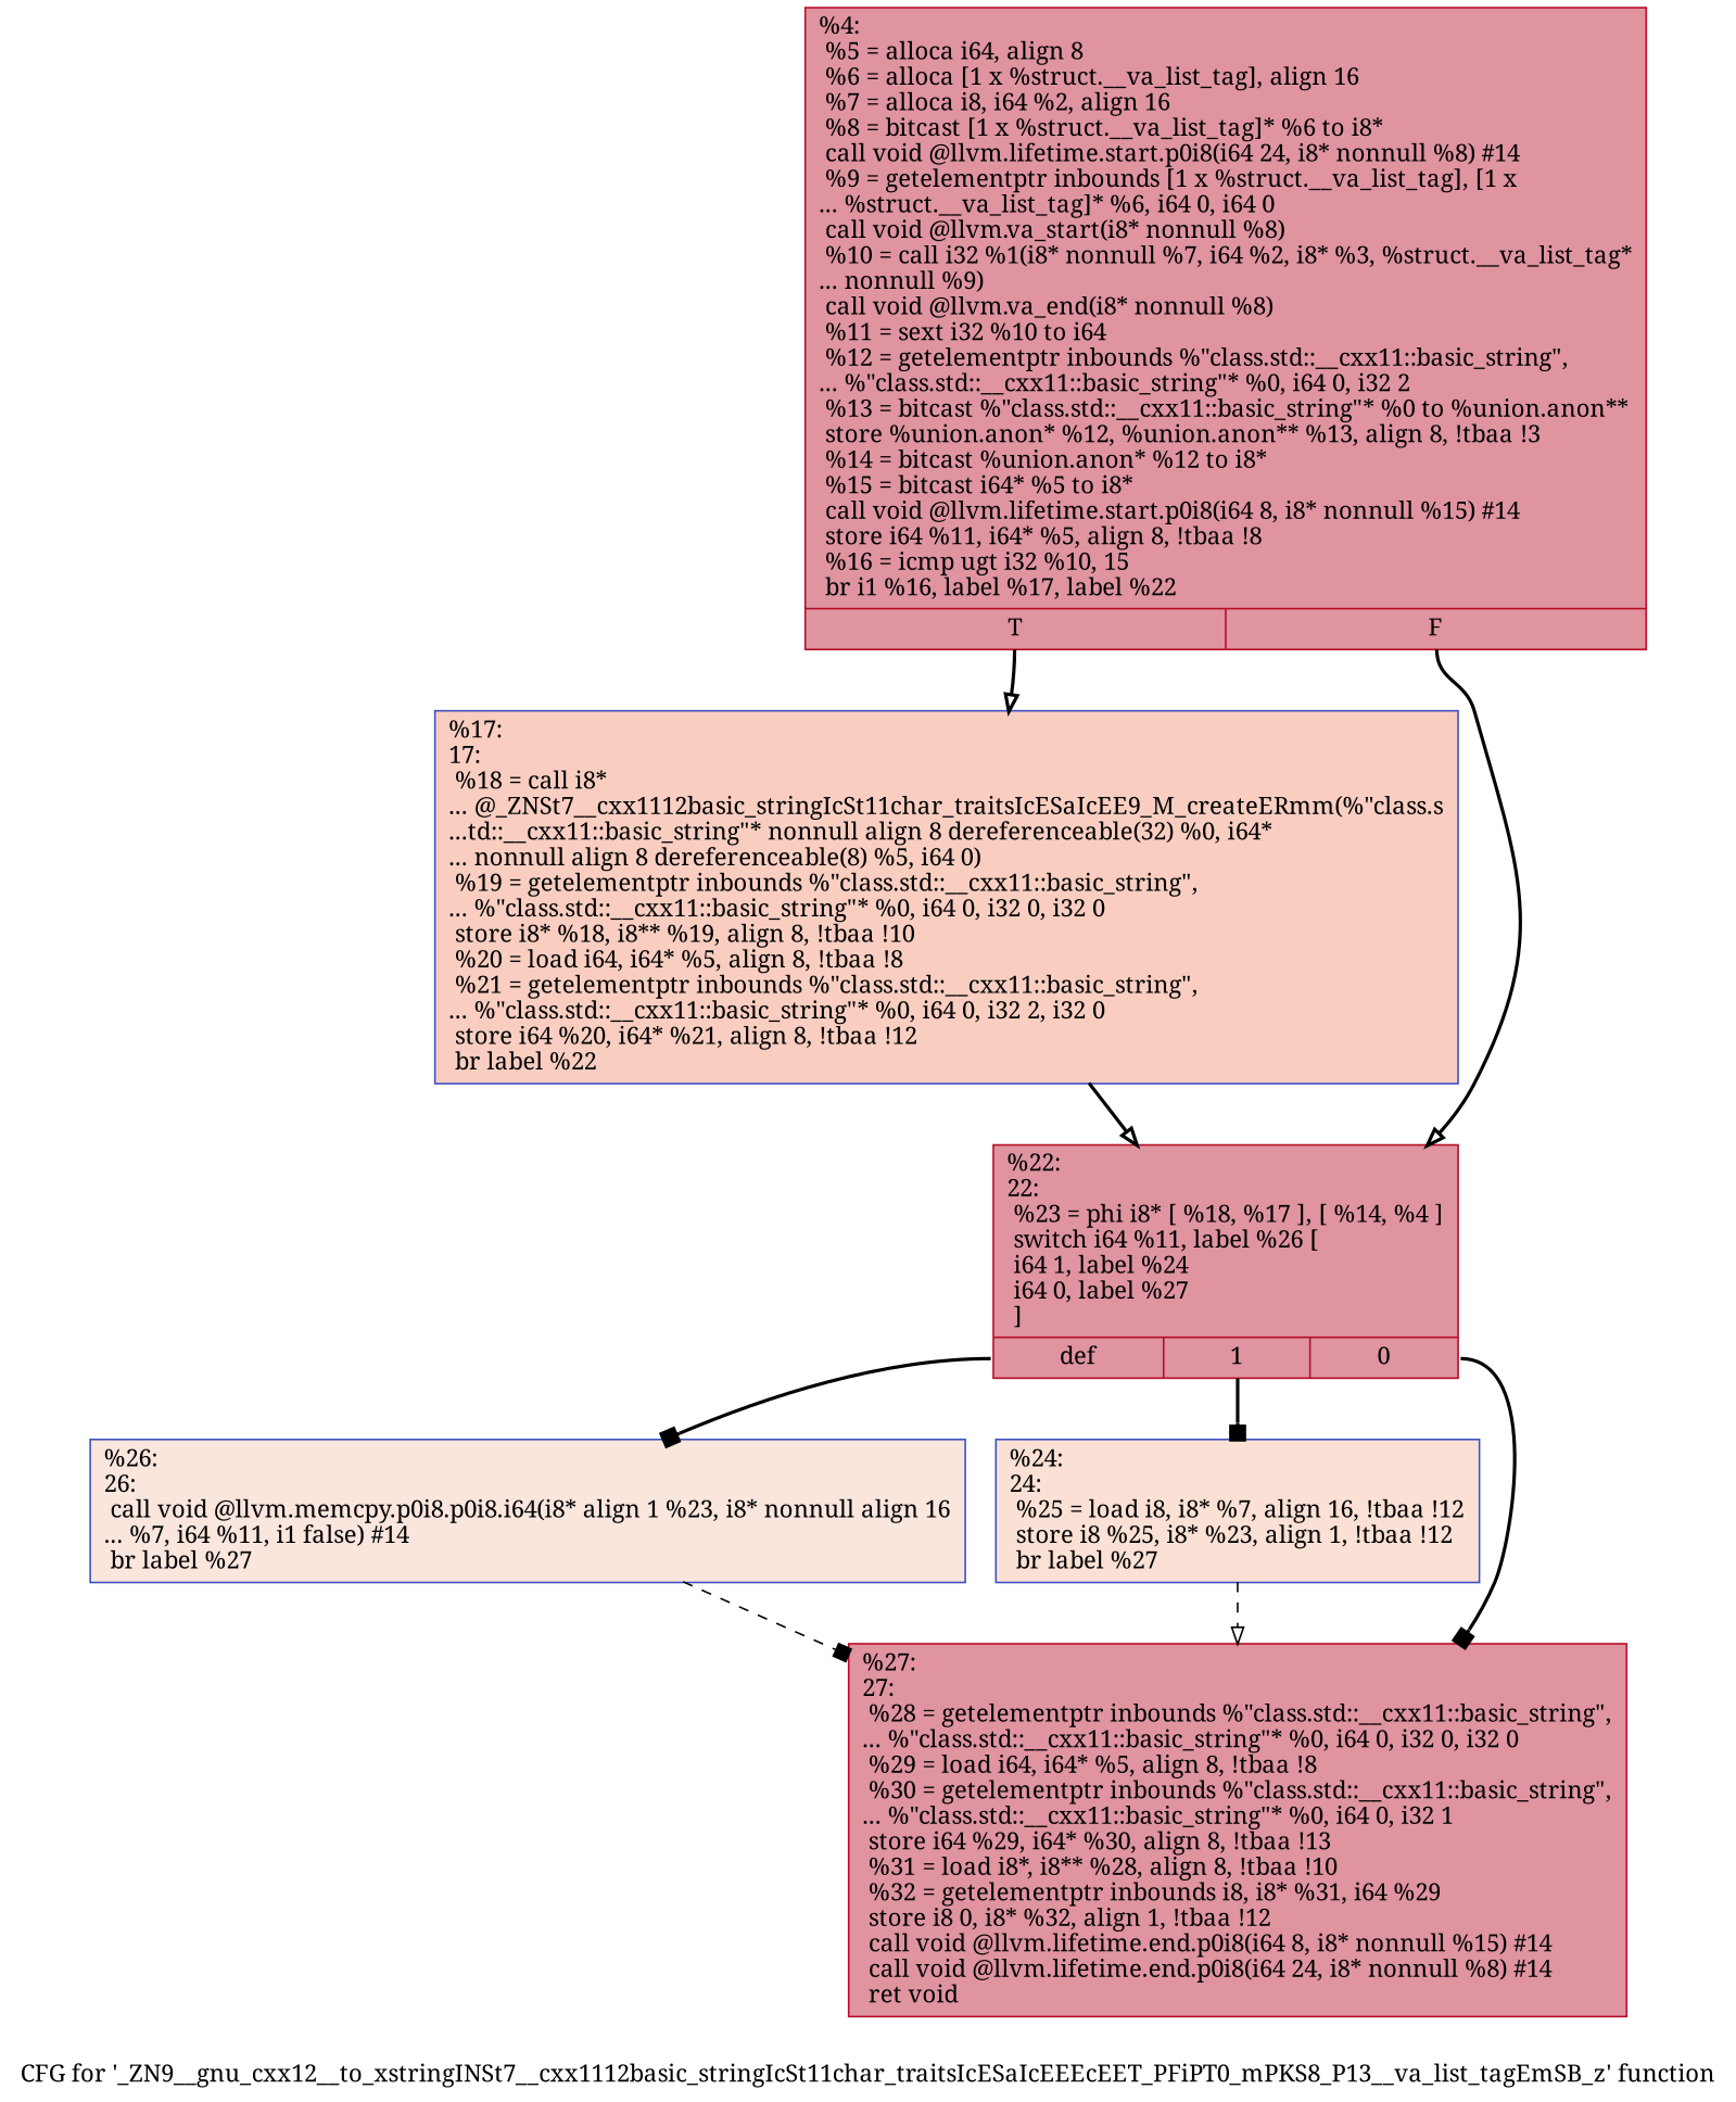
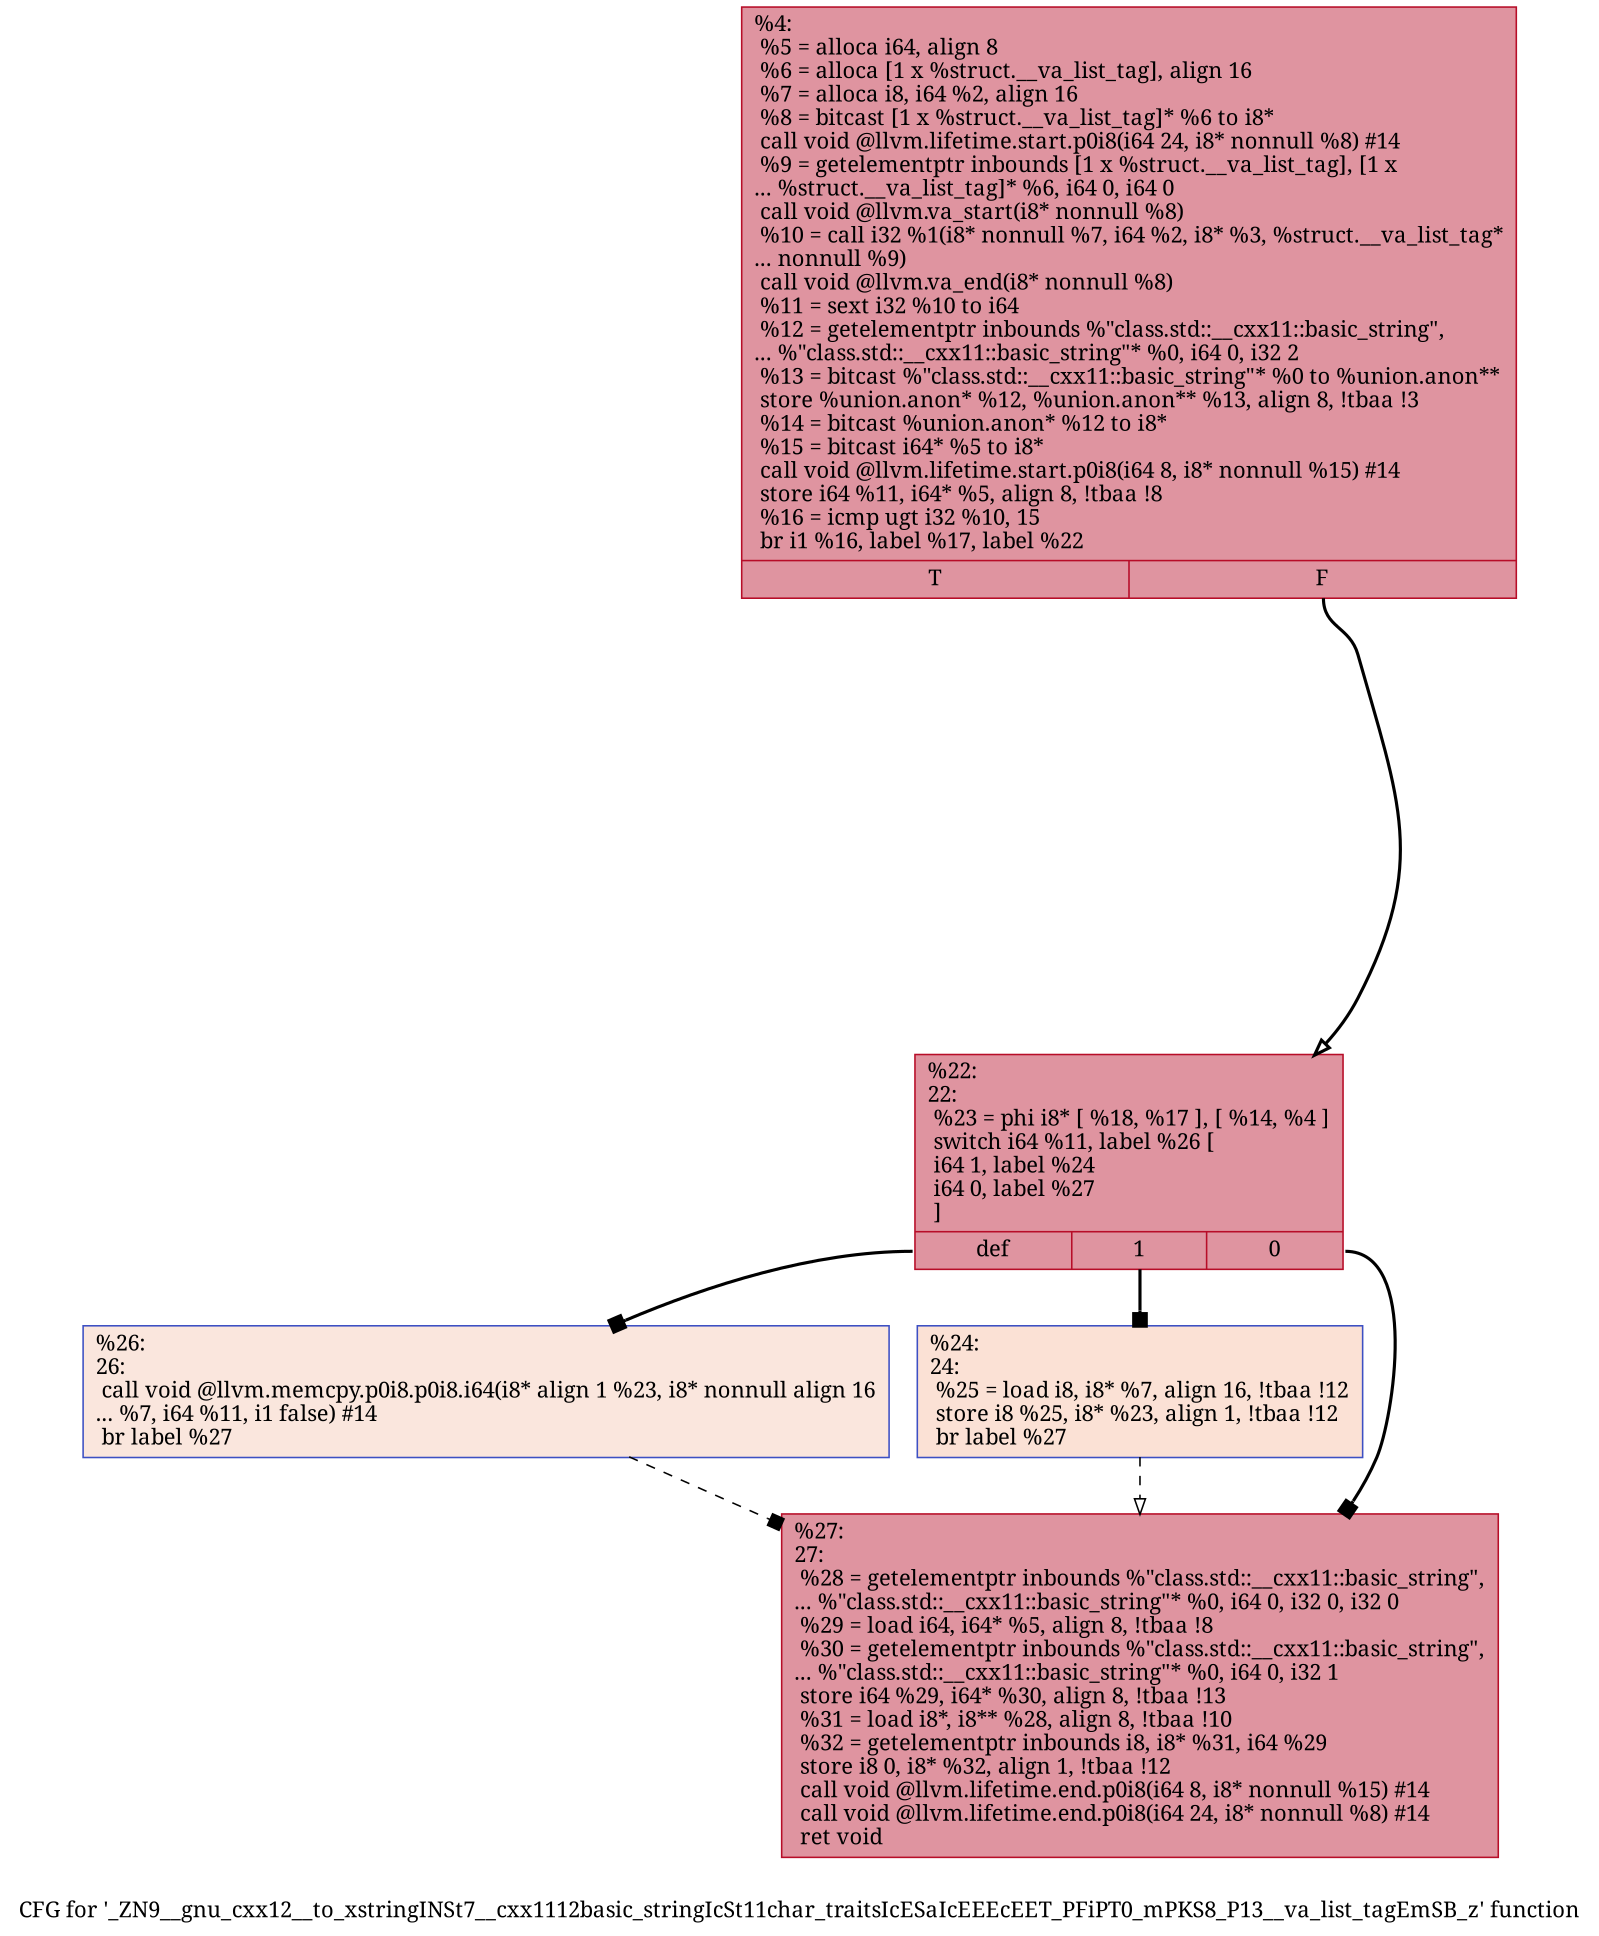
  digraph {
    label="CFG for '_ZN9__gnu_cxx12__to_xstringINSt7__cxx1112basic_stringIcSt11char_traitsIcESaIcEEEcEET_PFiPT0_mPKS8_P13__va_list_tagEmSB_z' function"
    fontname="Noto Serif"
    node [color="#b70d28ff" fillcolor="#b70d2870" shape=record style=filled fontname="Noto Serif"]
    edge [style=bold arrowhead=onormal fontname="Noto Serif"]
    n1 [label="{%4:\l  %5 = alloca i64, align 8\l  %6 = alloca [1 x %struct.__va_list_tag], align 16\l  %7 = alloca i8, i64 %2, align 16\l  %8 = bitcast [1 x %struct.__va_list_tag]* %6 to i8*\l  call void @llvm.lifetime.start.p0i8(i64 24, i8* nonnull %8) #14\l  %9 = getelementptr inbounds [1 x %struct.__va_list_tag], [1 x\l... %struct.__va_list_tag]* %6, i64 0, i64 0\l  call void @llvm.va_start(i8* nonnull %8)\l  %10 = call i32 %1(i8* nonnull %7, i64 %2, i8* %3, %struct.__va_list_tag*\l... nonnull %9)\l  call void @llvm.va_end(i8* nonnull %8)\l  %11 = sext i32 %10 to i64\l  %12 = getelementptr inbounds %\"class.std::__cxx11::basic_string\",\l... %\"class.std::__cxx11::basic_string\"* %0, i64 0, i32 2\l  %13 = bitcast %\"class.std::__cxx11::basic_string\"* %0 to %union.anon**\l  store %union.anon* %12, %union.anon** %13, align 8, !tbaa !3\l  %14 = bitcast %union.anon* %12 to i8*\l  %15 = bitcast i64* %5 to i8*\l  call void @llvm.lifetime.start.p0i8(i64 8, i8* nonnull %15) #14\l  store i64 %11, i64* %5, align 8, !tbaa !8\l  %16 = icmp ugt i32 %10, 15\l  br i1 %16, label %17, label %22\l|{<s0>T|<s1>F}}"]
-   n2 [color="#3d50c3ff" fillcolor="#f2907270" label="{%17:\l17:                                               \l  %18 = call i8*\l... @_ZNSt7__cxx1112basic_stringIcSt11char_traitsIcESaIcEE9_M_createERmm(%\"class.s\l...td::__cxx11::basic_string\"* nonnull align 8 dereferenceable(32) %0, i64*\l... nonnull align 8 dereferenceable(8) %5, i64 0)\l  %19 = getelementptr inbounds %\"class.std::__cxx11::basic_string\",\l... %\"class.std::__cxx11::basic_string\"* %0, i64 0, i32 0, i32 0\l  store i8* %18, i8** %19, align 8, !tbaa !10\l  %20 = load i64, i64* %5, align 8, !tbaa !8\l  %21 = getelementptr inbounds %\"class.std::__cxx11::basic_string\",\l... %\"class.std::__cxx11::basic_string\"* %0, i64 0, i32 2, i32 0\l  store i64 %20, i64* %21, align 8, !tbaa !12\l  br label %22\l}"]
    n3 [label="{%22:\l22:                                               \l  %23 = phi i8* [ %18, %17 ], [ %14, %4 ]\l  switch i64 %11, label %26 [\l    i64 1, label %24\l    i64 0, label %27\l  ]\l|{<s0>def|<s1>1|<s2>0}}"]
    n4 [color="#3d50c3ff" fillcolor="#f3c7b170" label="{%26:\l26:                                               \l  call void @llvm.memcpy.p0i8.p0i8.i64(i8* align 1 %23, i8* nonnull align 16\l... %7, i64 %11, i1 false) #14\l  br label %27\l}"]
    n5 [color="#3d50c3ff" fillcolor="#f7bca170" label="{%24:\l24:                                               \l  %25 = load i8, i8* %7, align 16, !tbaa !12\l  store i8 %25, i8* %23, align 1, !tbaa !12\l  br label %27\l}"]
    n6 [label="{%27:\l27:                                               \l  %28 = getelementptr inbounds %\"class.std::__cxx11::basic_string\",\l... %\"class.std::__cxx11::basic_string\"* %0, i64 0, i32 0, i32 0\l  %29 = load i64, i64* %5, align 8, !tbaa !8\l  %30 = getelementptr inbounds %\"class.std::__cxx11::basic_string\",\l... %\"class.std::__cxx11::basic_string\"* %0, i64 0, i32 1\l  store i64 %29, i64* %30, align 8, !tbaa !13\l  %31 = load i8*, i8** %28, align 8, !tbaa !10\l  %32 = getelementptr inbounds i8, i8* %31, i64 %29\l  store i8 0, i8* %32, align 1, !tbaa !12\l  call void @llvm.lifetime.end.p0i8(i64 8, i8* nonnull %15) #14\l  call void @llvm.lifetime.end.p0i8(i64 24, i8* nonnull %8) #14\l  ret void\l}"]
-   n1 -> n2 [tailport=s0]
    n1 -> n3 [tailport=s1]
-   n2 -> n3
    n3 -> n4 [tailport=s0 arrowhead=box]
    n3 -> n5 [tailport=s1 arrowhead=box]
    n3 -> n6 [tailport=s2 arrowhead=box]
    n4 -> n6 [style=dashed arrowhead=box]
    n5 -> n6 [style=dashed]
  }
